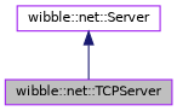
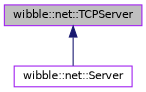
  digraph {
    node [color=purple fontname=Helvetica fontsize=10 shape=record style=filled]
    n1 [fillcolor=grey75 fontcolor=black height=0.2 label="wibble::net::TCPServer" width=0.4]
    n2 [fillcolor=white height=0.2 label="wibble::net::Server" width=0.4]
-   n2 -> n1 [color=midnightblue dir=back fontname=Helvetica fontsize=10 labelfontname=Helvetica labelfontsize=10 style=solid]
+   n1 -> n2 [color=midnightblue dir=back fontname=Helvetica fontsize=10 labelfontname=Helvetica labelfontsize=10 style=solid]
  }
